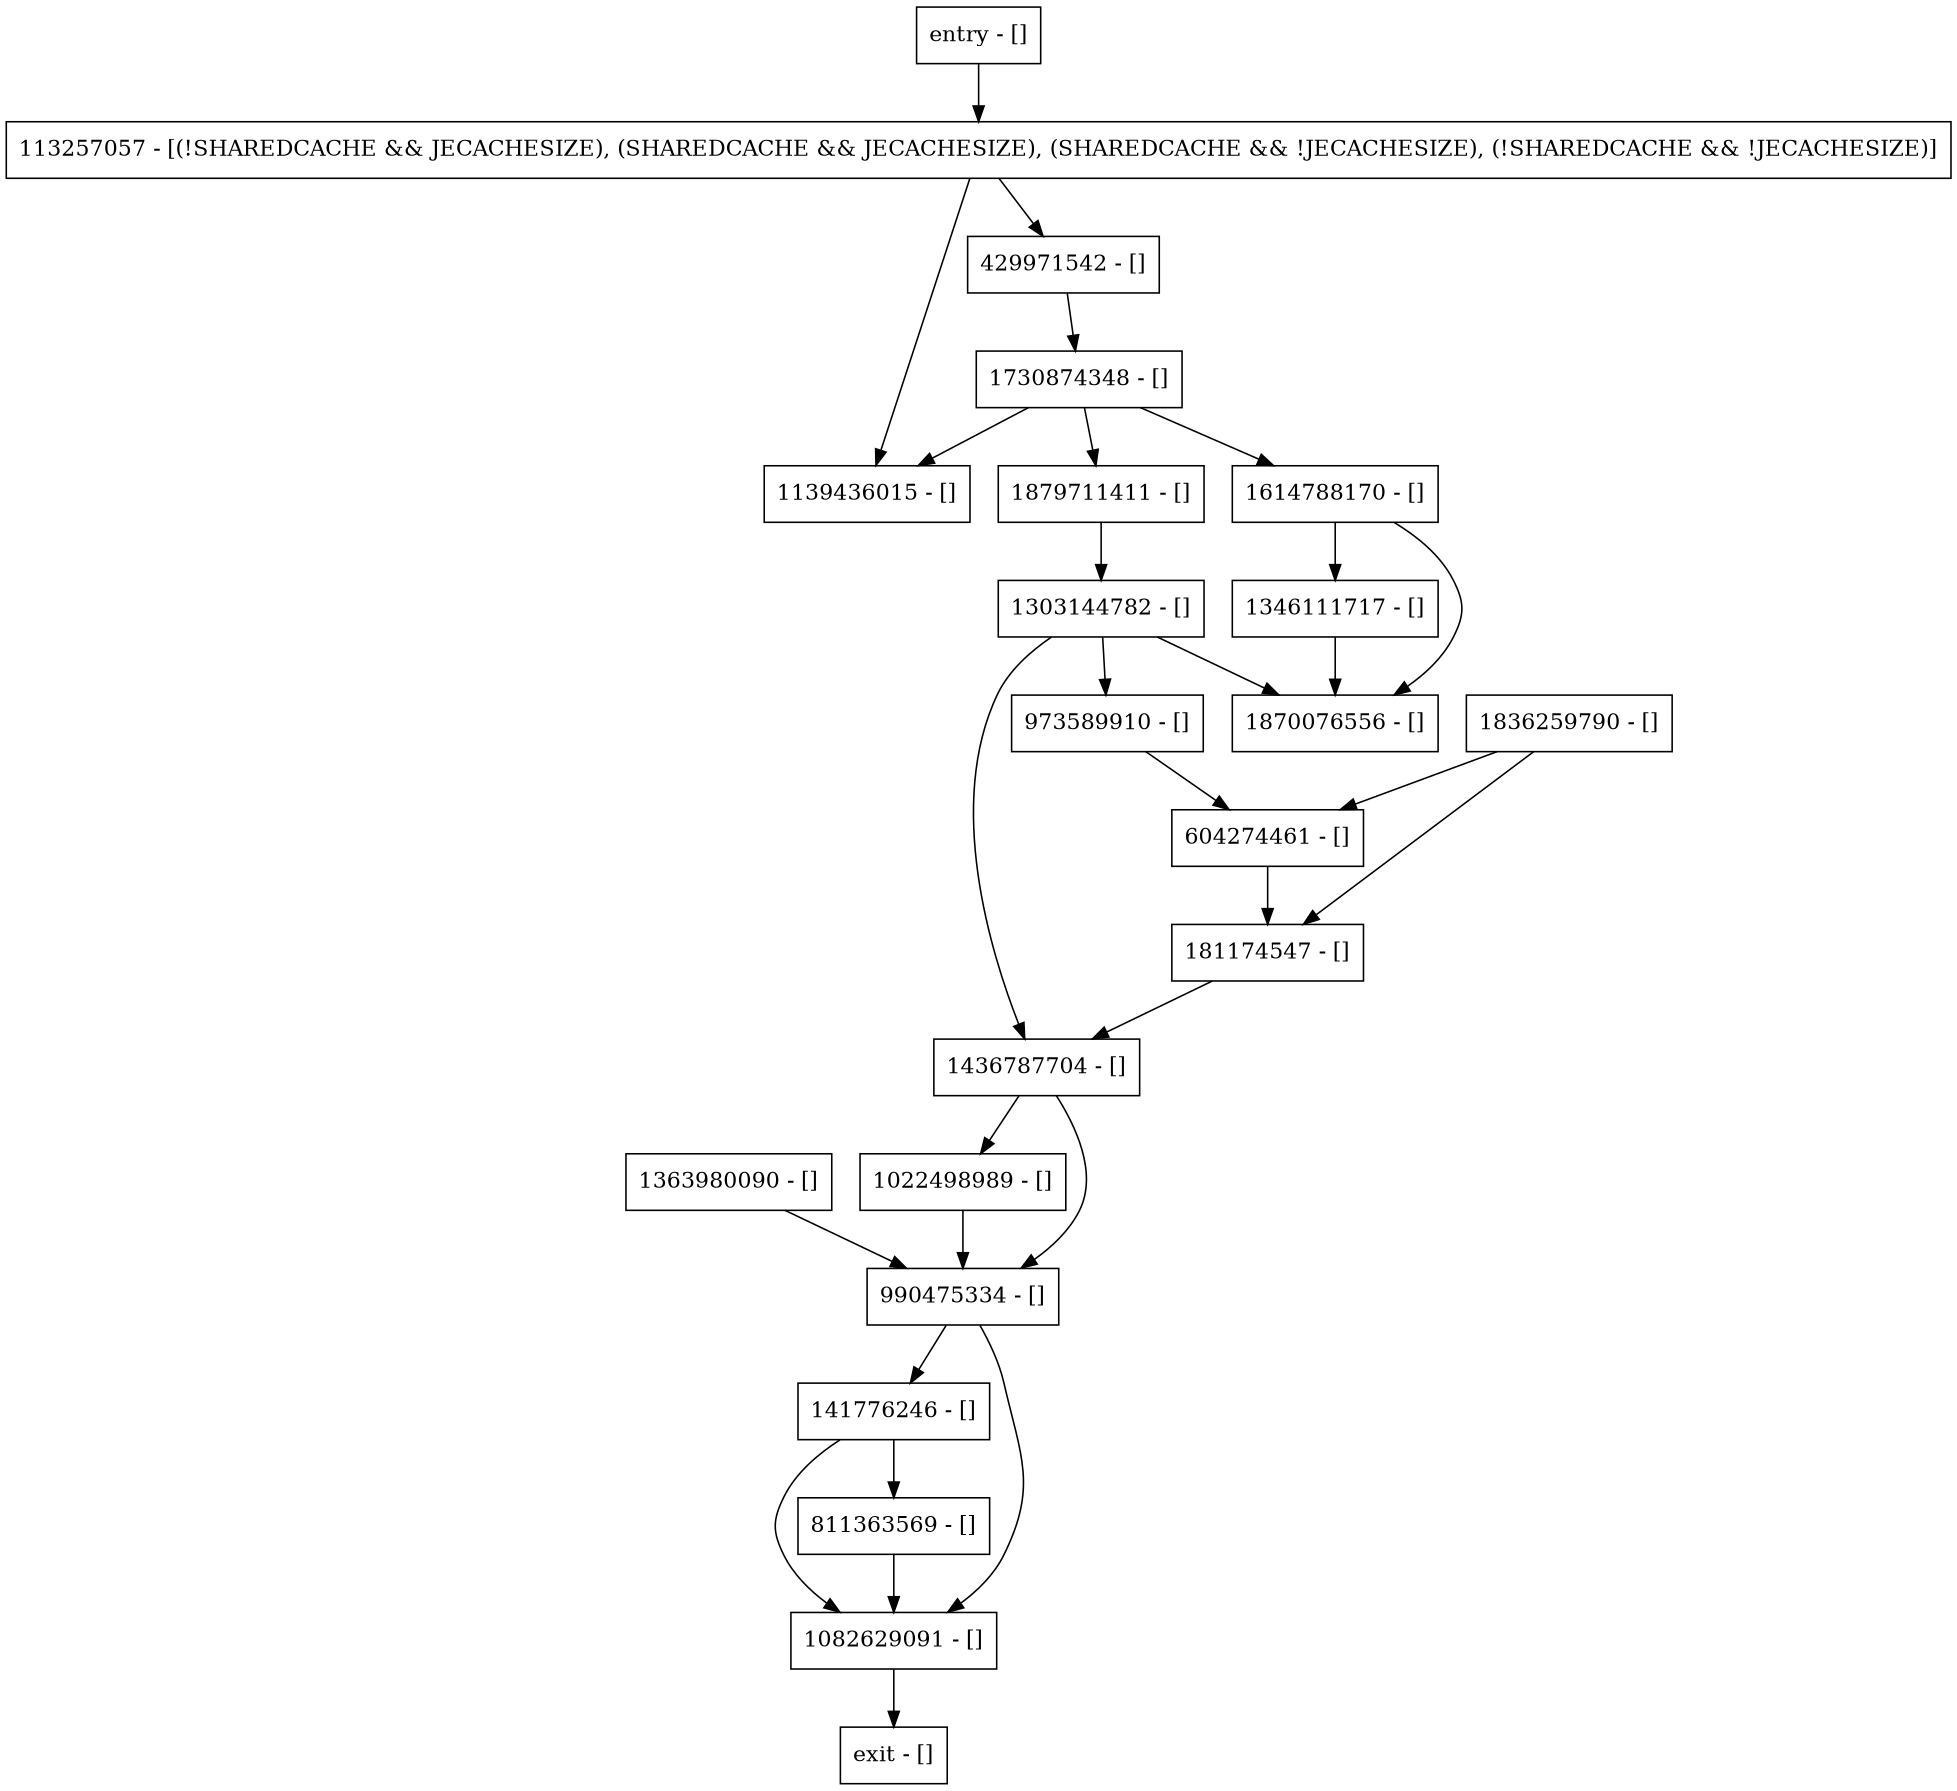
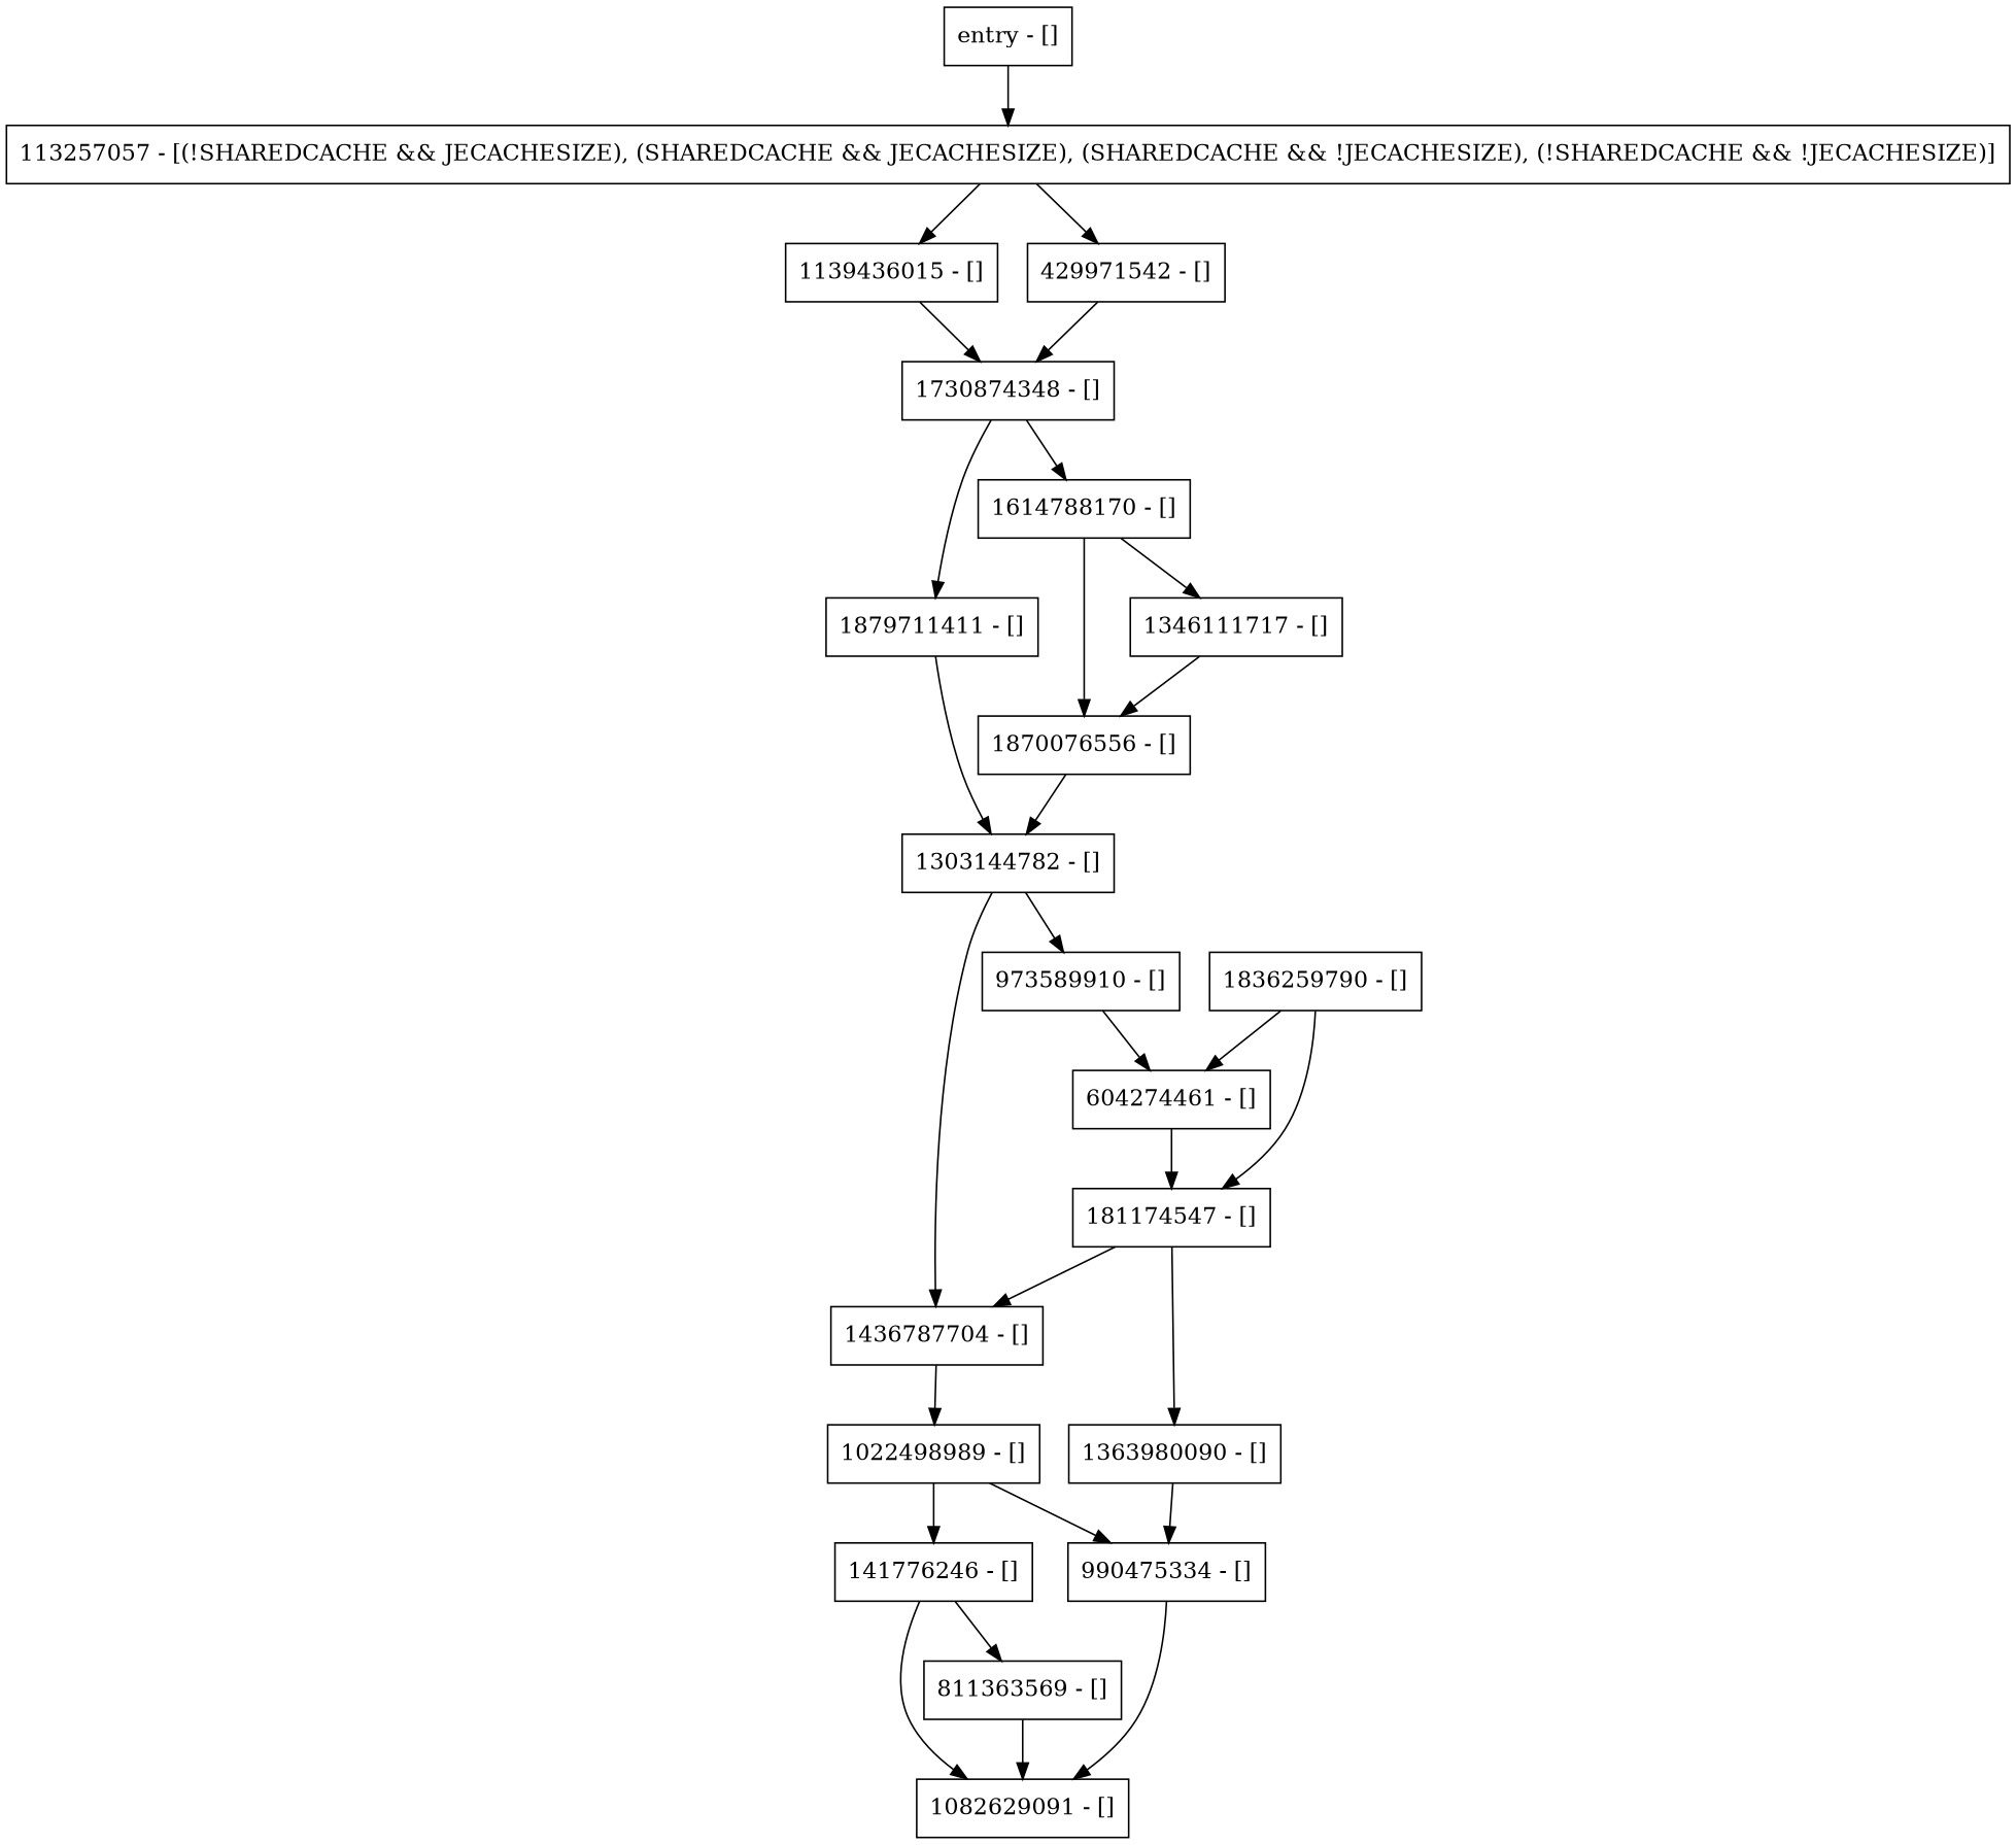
  digraph {
    node [shape=record]
    n1 [label="1436787704 - []"]
    n2 [label="1022498989 - []"]
    n3 [label="990475334 - []"]
    n4 [label="141776246 - []"]
    n5 [label="1082629091 - []"]
    n6 [label="604274461 - []"]
    n7 [label="181174547 - []"]
    n8 [label="1363980090 - []"]
    n9 [label="1879711411 - []"]
    n10 [label="1303144782 - []"]
    n11 [label="973589910 - []"]
    n12 [label="1139436015 - []"]
    n13 [label="1730874348 - []"]
    n14 [label="1614788170 - []"]
    n15 [label="1836259790 - []"]
    n16 [label="811363569 - []"]
-   n17 [label="exit - []"]
    n18 [label="entry - []"]
    n19 [label="113257057 - [(!SHAREDCACHE && JECACHESIZE), (SHAREDCACHE && JECACHESIZE), (SHAREDCACHE && !JECACHESIZE), (!SHAREDCACHE && !JECACHESIZE)]"]
    n20 [label="429971542 - []"]
    n21 [label="1346111717 - []"]
    n22 [label="1870076556 - []"]
    n1 -> n2
-   n1 -> n3
    n2 -> n3
-   n3 -> n4
+   n2 -> n4
    n3 -> n5
    n4 -> n5
    n4 -> n16
-   n5 -> n17
    n6 -> n7
    n7 -> n1
+   n7 -> n8
    n8 -> n3
    n9 -> n10
    n10 -> n1
    n10 -> n11
    n11 -> n6
-   n13 -> n12
+   n12 -> n13
    n13 -> n9
    n13 -> n14
    n14 -> n21
    n14 -> n22
    n15 -> n6
    n15 -> n7
    n16 -> n5
    n18 -> n19
    n19 -> n12
    n19 -> n20
    n20 -> n13
    n21 -> n22
-   n10 -> n22
+   n22 -> n10
  }
